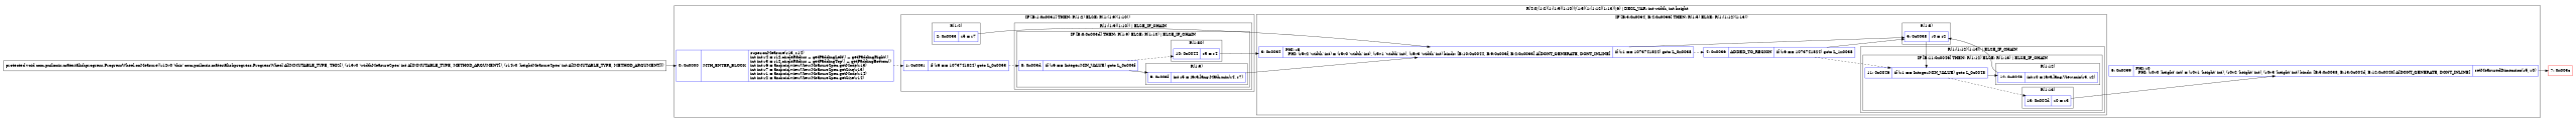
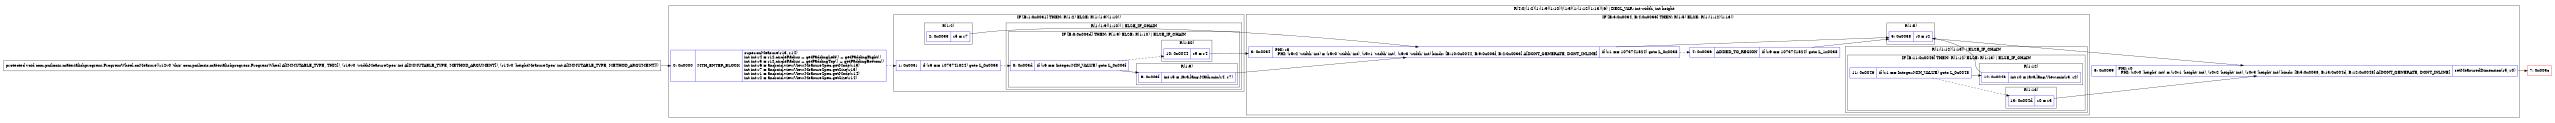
  digraph {
    rankdir=LR
    node [color=blue shape=record]
    n1 [label="{2\:\ 0x0033|r5 = r7\l}"]
    n2 [label="{9\:\ 0x003f|int r5 = java.lang.Math.min(r4, r7)\l}"]
    n3 [label="{10\:\ 0x0044|r5 = r4\l}"]
    n4 [label="{8\:\ 0x003d|if (r6 == Integer.MIN_VALUE) goto L_0x003f\l}"]
    n5 [label="{1\:\ 0x0031|if (r6 == 1073741824) goto L_0x0033\l}"]
    n6 [label="{5\:\ 0x0038|r0 = r2\l}"]
    n7 [label="{12\:\ 0x0048|int r0 = java.lang.View.min(r3, r2)\l}"]
    n8 [label="{13\:\ 0x004d|r0 = r3\l}"]
    n9 [label="{11\:\ 0x0046|if (r1 == Integer.MIN_VALUE) goto L_0x0048\l}"]
    n10 [label="{3\:\ 0x0034|PHI: r5 \l  PHI: (r5v2 'width' int) = (r5v0 'width' int), (r5v1 'width' int), (r5v3 'width' int) binds: [B:10:0x0044, B:9:0x003f, B:2:0x0033] A[DONT_GENERATE, DONT_INLINE]\l|if (r1 == 1073741824) goto L_0x0038\l}"]
    n11 [label="{4\:\ 0x0036|ADDED_TO_REGION\l|if (r6 == 1073741824) goto L_1x0038\l}"]
    n12 [label="{0\:\ 0x0000|MTH_ENTER_BLOCK\l|super.onMeasure(r13, r14)\lint int r4 = r12.circleRadius + getPaddingLeft() + getPaddingRight()\lint int r3 = r12.circleRadius + getPaddingTop() + getPaddingBottom()\lint int r6 = android.view.View.MeasureSpec.getMode(r13)\lint int r7 = android.view.View.MeasureSpec.getSize(r13)\lint int r1 = android.view.View.MeasureSpec.getMode(r14)\lint int r2 = android.view.View.MeasureSpec.getSize(r14)\l}"]
    n13 [label="{6\:\ 0x0039|PHI: r0 \l  PHI: (r0v0 'height' int) = (r0v1 'height' int), (r0v2 'height' int), (r0v3 'height' int) binds: [B:5:0x0038, B:13:0x004d, B:12:0x0048] A[DONT_GENERATE, DONT_INLINE]\l|setMeasuredDimension(r5, r0)\l}"]
    n14 [color=red label="{7\:\ 0x003c}"]
    n15 [label="{protected void com.pnikosis.materialishprogress.ProgressWheel.onMeasure((r12v0 'this' com.pnikosis.materialishprogress.ProgressWheel A[IMMUTABLE_TYPE, THIS]), (r13v0 'widthMeasureSpec' int A[IMMUTABLE_TYPE, METHOD_ARGUMENT]), (r14v0 'heightMeasureSpec' int A[IMMUTABLE_TYPE, METHOD_ARGUMENT])) }" color=""]
    subgraph cluster_1 {
      label="R(4:0|(1:2)(1:(1:9)(1:10))|(1:5)(1:(1:12)(1:13))|6) | DECL_VAR: int width, int height\l"
      n12
      n13
      subgraph cluster_2 {
        label="IF [B:1:0x0031] THEN: R(1:2) ELSE: R(1:(1:9)(1:10))"
        n5
        subgraph cluster_3 {
          label="R(1:2)"
          n1
        }
        subgraph cluster_4 {
          label="R(1:(1:9)(1:10)) | ELSE_IF_CHAIN\l"
          subgraph cluster_5 {
            label="IF [B:8:0x003d] THEN: R(1:9) ELSE: R(1:10) | ELSE_IF_CHAIN\l"
            n4
            subgraph cluster_6 {
              label="R(1:9)"
              n2
            }
            subgraph cluster_7 {
              label="R(1:80)"
              n3
            }
          }
        }
      }
      subgraph cluster_8 {
        label="IF [B:3:0x0034, B:4:0x0036] THEN: R(1:5) ELSE: R(1:(1:12)(1:13))"
        n10
        n11
        subgraph cluster_9 {
          label="R(1:5)"
          n6
        }
        subgraph cluster_10 {
          label="R(1:(1:12)(1:13)) | ELSE_IF_CHAIN\l"
          subgraph cluster_11 {
            label="IF [B:11:0x0046] THEN: R(1:12) ELSE: R(1:13) | ELSE_IF_CHAIN\l"
            n9
            subgraph cluster_12 {
              label="R(1:12)"
              n7
            }
            subgraph cluster_13 {
              label="R(1:13)"
              n8
            }
          }
        }
      }
    }
    n1 -> n10
    n2 -> n10
    n3 -> n10
    n4 -> n2
    n4 -> n3 [style=dashed]
    n5 -> n4 [style=dashed]
-   n6 -> n9
+   n6 -> n13
    n7 -> n6
    n8 -> n13
    n9 -> n7
    n9 -> n8 [style=dashed]
    n10 -> n6
    n10 -> n11 [style=dashed]
    n11 -> n6
-   n11 -> n9 [style=dashed]
    n12 -> n5 [style=dashed]
    n13 -> n14
    n15 -> n12
  }
